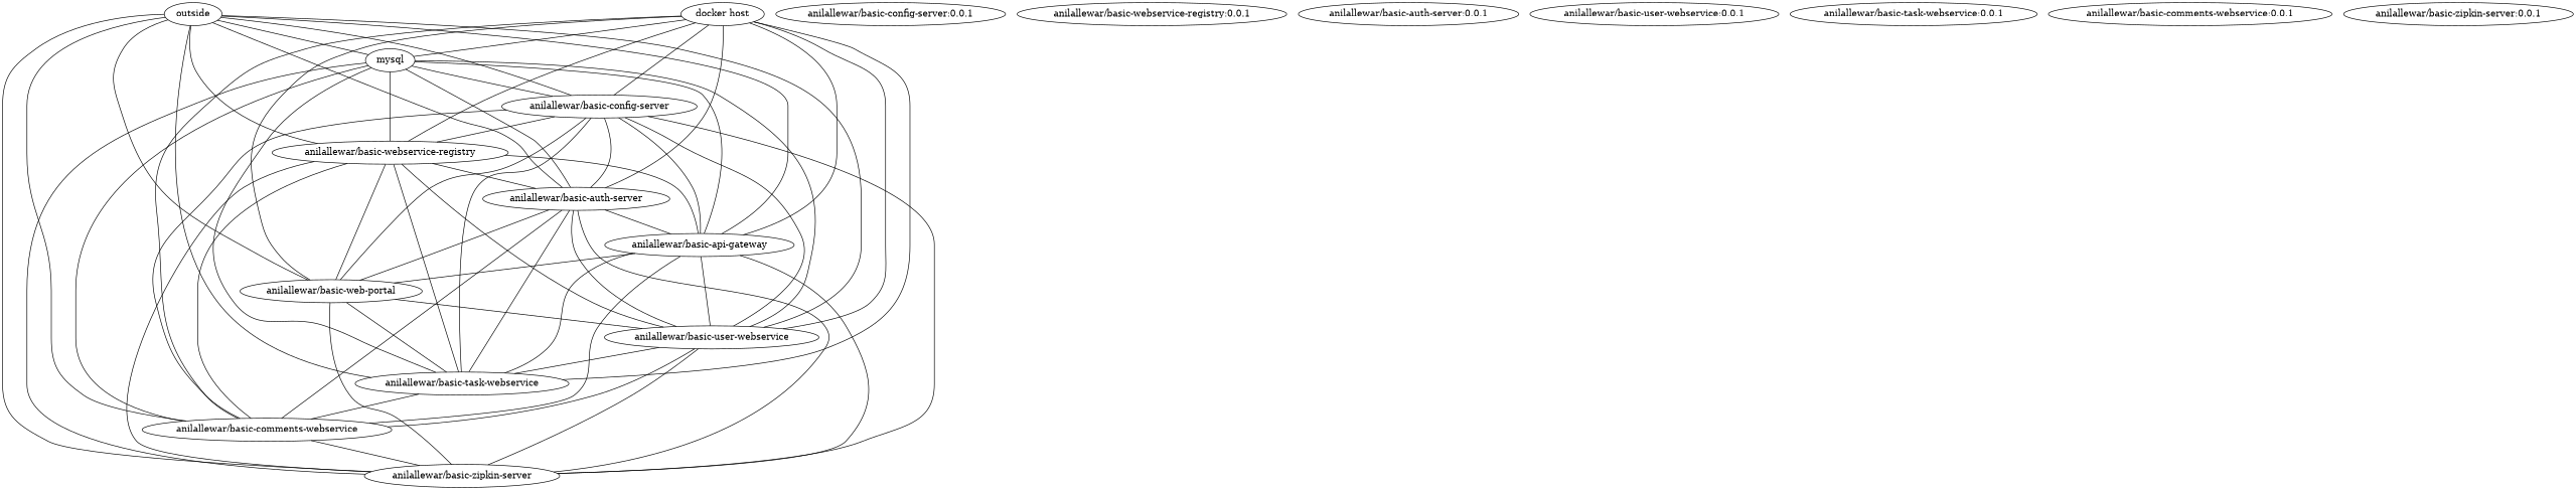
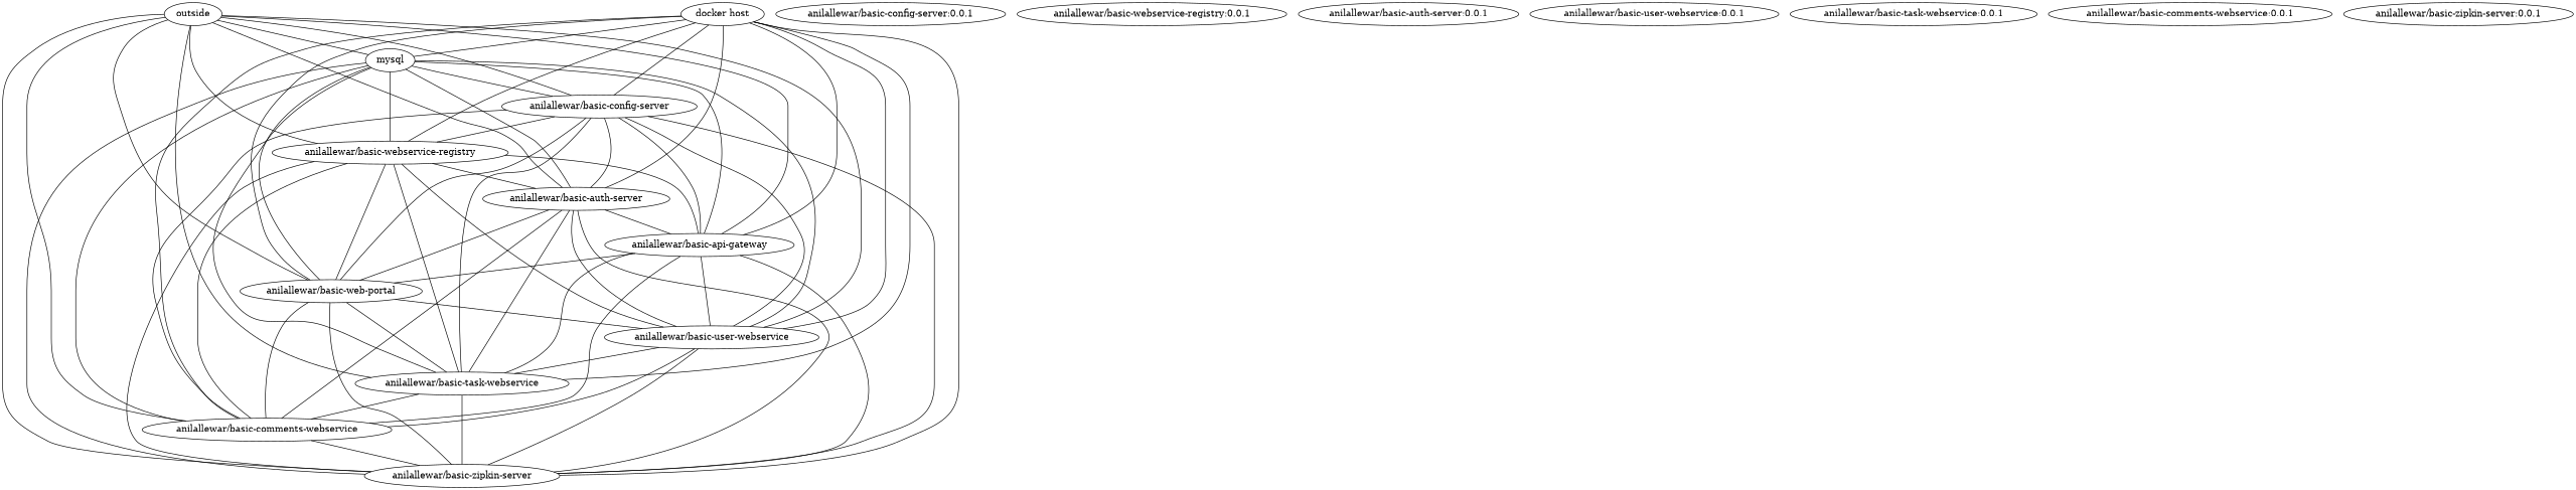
  graph {
    edge [contstraint=false headport="0.0.1" tailport="0.0.1"]
    outside
    mysql
    "anilallewar/basic-config-server"
    "anilallewar/basic-webservice-registry"
    "anilallewar/basic-auth-server"
    "anilallewar/basic-api-gateway"
    "anilallewar/basic-web-portal"
    "anilallewar/basic-user-webservice"
    "anilallewar/basic-task-webservice"
    "anilallewar/basic-comments-webservice"
    "anilallewar/basic-zipkin-server"
    "docker host"
    "anilallewar/basic-config-server:0.0.1"
    "anilallewar/basic-webservice-registry:0.0.1"
    "anilallewar/basic-auth-server:0.0.1"
    "anilallewar/basic-user-webservice:0.0.1"
    "anilallewar/basic-task-webservice:0.0.1"
    "anilallewar/basic-comments-webservice:0.0.1"
    "anilallewar/basic-zipkin-server:0.0.1"
    outside -- mysql [headport=latest]
    outside -- "anilallewar/basic-config-server"
    outside -- "anilallewar/basic-webservice-registry"
    outside -- "anilallewar/basic-auth-server"
    outside -- "anilallewar/basic-api-gateway"
    outside -- "anilallewar/basic-web-portal"
    outside -- "anilallewar/basic-user-webservice"
    outside -- "anilallewar/basic-task-webservice"
    outside -- "anilallewar/basic-comments-webservice"
    outside -- "anilallewar/basic-zipkin-server"
    mysql -- "anilallewar/basic-config-server" [tailport=latest]
    mysql -- "anilallewar/basic-webservice-registry" [tailport=latest]
    mysql -- "anilallewar/basic-auth-server" [tailport=latest]
    mysql -- "anilallewar/basic-api-gateway" [tailport=latest]
+   mysql -- "anilallewar/basic-web-portal" [tailport=latest]
    mysql -- "anilallewar/basic-user-webservice" [tailport=latest]
    mysql -- "anilallewar/basic-task-webservice" [tailport=latest]
    mysql -- "anilallewar/basic-comments-webservice" [tailport=latest]
    mysql -- "anilallewar/basic-zipkin-server" [tailport=latest]
    "anilallewar/basic-config-server" -- "anilallewar/basic-webservice-registry"
    "anilallewar/basic-config-server" -- "anilallewar/basic-auth-server"
    "anilallewar/basic-config-server" -- "anilallewar/basic-api-gateway"
    "anilallewar/basic-config-server" -- "anilallewar/basic-web-portal"
    "anilallewar/basic-config-server" -- "anilallewar/basic-user-webservice"
    "anilallewar/basic-config-server" -- "anilallewar/basic-task-webservice"
    "anilallewar/basic-config-server" -- "anilallewar/basic-comments-webservice"
    "anilallewar/basic-config-server" -- "anilallewar/basic-zipkin-server"
    "anilallewar/basic-webservice-registry" -- "anilallewar/basic-auth-server"
    "anilallewar/basic-webservice-registry" -- "anilallewar/basic-api-gateway"
    "anilallewar/basic-webservice-registry" -- "anilallewar/basic-web-portal"
    "anilallewar/basic-webservice-registry" -- "anilallewar/basic-user-webservice"
    "anilallewar/basic-webservice-registry" -- "anilallewar/basic-task-webservice"
    "anilallewar/basic-webservice-registry" -- "anilallewar/basic-comments-webservice"
    "anilallewar/basic-webservice-registry" -- "anilallewar/basic-zipkin-server"
    "anilallewar/basic-auth-server" -- "anilallewar/basic-api-gateway"
    "anilallewar/basic-auth-server" -- "anilallewar/basic-web-portal"
    "anilallewar/basic-auth-server" -- "anilallewar/basic-user-webservice"
    "anilallewar/basic-auth-server" -- "anilallewar/basic-task-webservice"
    "anilallewar/basic-auth-server" -- "anilallewar/basic-comments-webservice"
    "anilallewar/basic-auth-server" -- "anilallewar/basic-zipkin-server"
    "anilallewar/basic-api-gateway" -- "anilallewar/basic-web-portal"
    "anilallewar/basic-api-gateway" -- "anilallewar/basic-user-webservice"
    "anilallewar/basic-api-gateway" -- "anilallewar/basic-task-webservice"
    "anilallewar/basic-api-gateway" -- "anilallewar/basic-comments-webservice"
    "anilallewar/basic-api-gateway" -- "anilallewar/basic-zipkin-server"
    "anilallewar/basic-web-portal" -- "anilallewar/basic-user-webservice"
    "anilallewar/basic-web-portal" -- "anilallewar/basic-task-webservice"
+   "anilallewar/basic-web-portal" -- "anilallewar/basic-comments-webservice"
    "anilallewar/basic-web-portal" -- "anilallewar/basic-zipkin-server"
    "anilallewar/basic-user-webservice" -- "anilallewar/basic-task-webservice"
    "anilallewar/basic-user-webservice" -- "anilallewar/basic-comments-webservice"
    "anilallewar/basic-user-webservice" -- "anilallewar/basic-zipkin-server"
    "anilallewar/basic-task-webservice" -- "anilallewar/basic-comments-webservice"
+   "anilallewar/basic-task-webservice" -- "anilallewar/basic-zipkin-server"
    "anilallewar/basic-comments-webservice" -- "anilallewar/basic-zipkin-server"
    "docker host" -- mysql [headport=latest]
    "docker host" -- "anilallewar/basic-config-server"
    "docker host" -- "anilallewar/basic-webservice-registry"
    "docker host" -- "anilallewar/basic-auth-server"
    "docker host" -- "anilallewar/basic-api-gateway"
    "docker host" -- "anilallewar/basic-web-portal"
    "docker host" -- "anilallewar/basic-user-webservice"
    "docker host" -- "anilallewar/basic-task-webservice"
    "docker host" -- "anilallewar/basic-comments-webservice"
+   "docker host" -- "anilallewar/basic-zipkin-server"
  }
